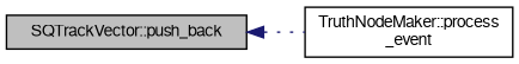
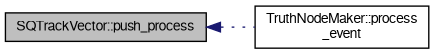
  digraph {
    rankdir=LR
    node [color=black fontname=FreeSans fontsize=10 shape=record]
-   n1 [fillcolor=grey75 fontcolor=black height=0.2 label="SQTrackVector::push_back" style=filled width=0.4]
+   n1 [fillcolor=grey75 fontcolor=black height=0.2 label="SQTrackVector::push_process" style=filled width=0.4]
    n2 [height=0.2 label="TruthNodeMaker::process\l_event" width=0.4]
    n1 -> n2 [color=midnightblue dir=back fontname=FreeSans fontsize=10 labelfontname=FreeSans labelfontsize=10 style=dotted]
  }
